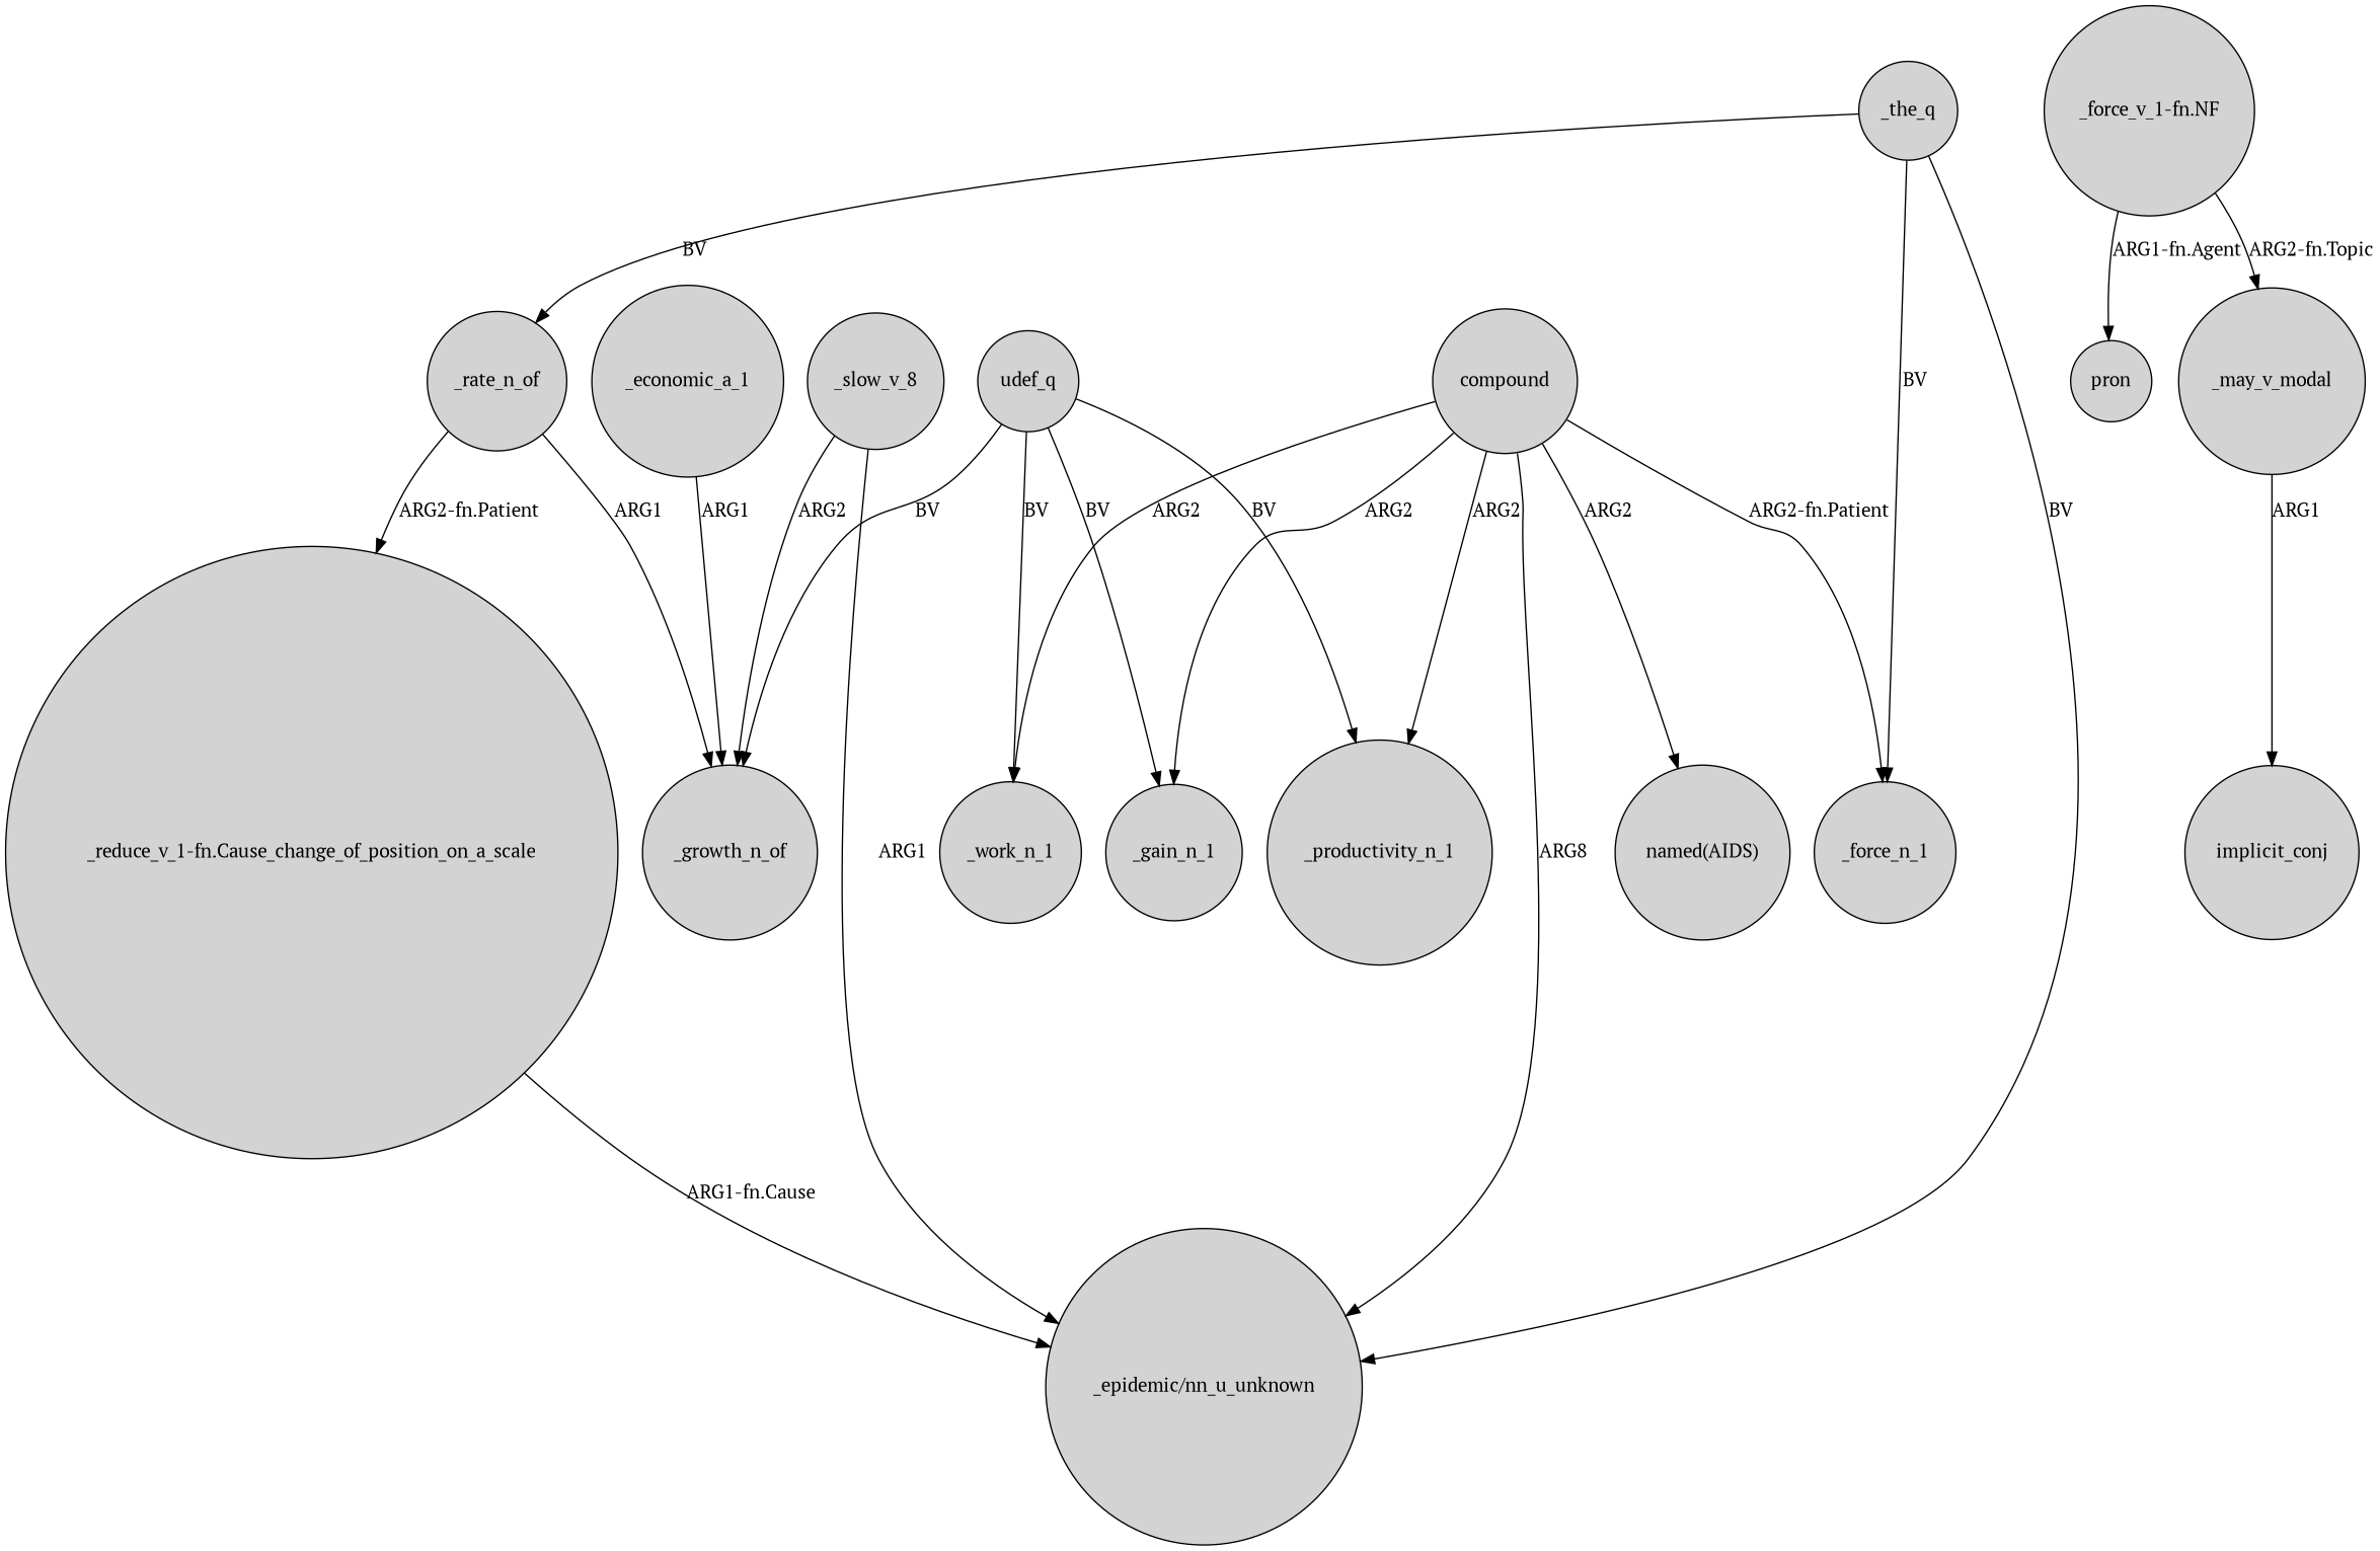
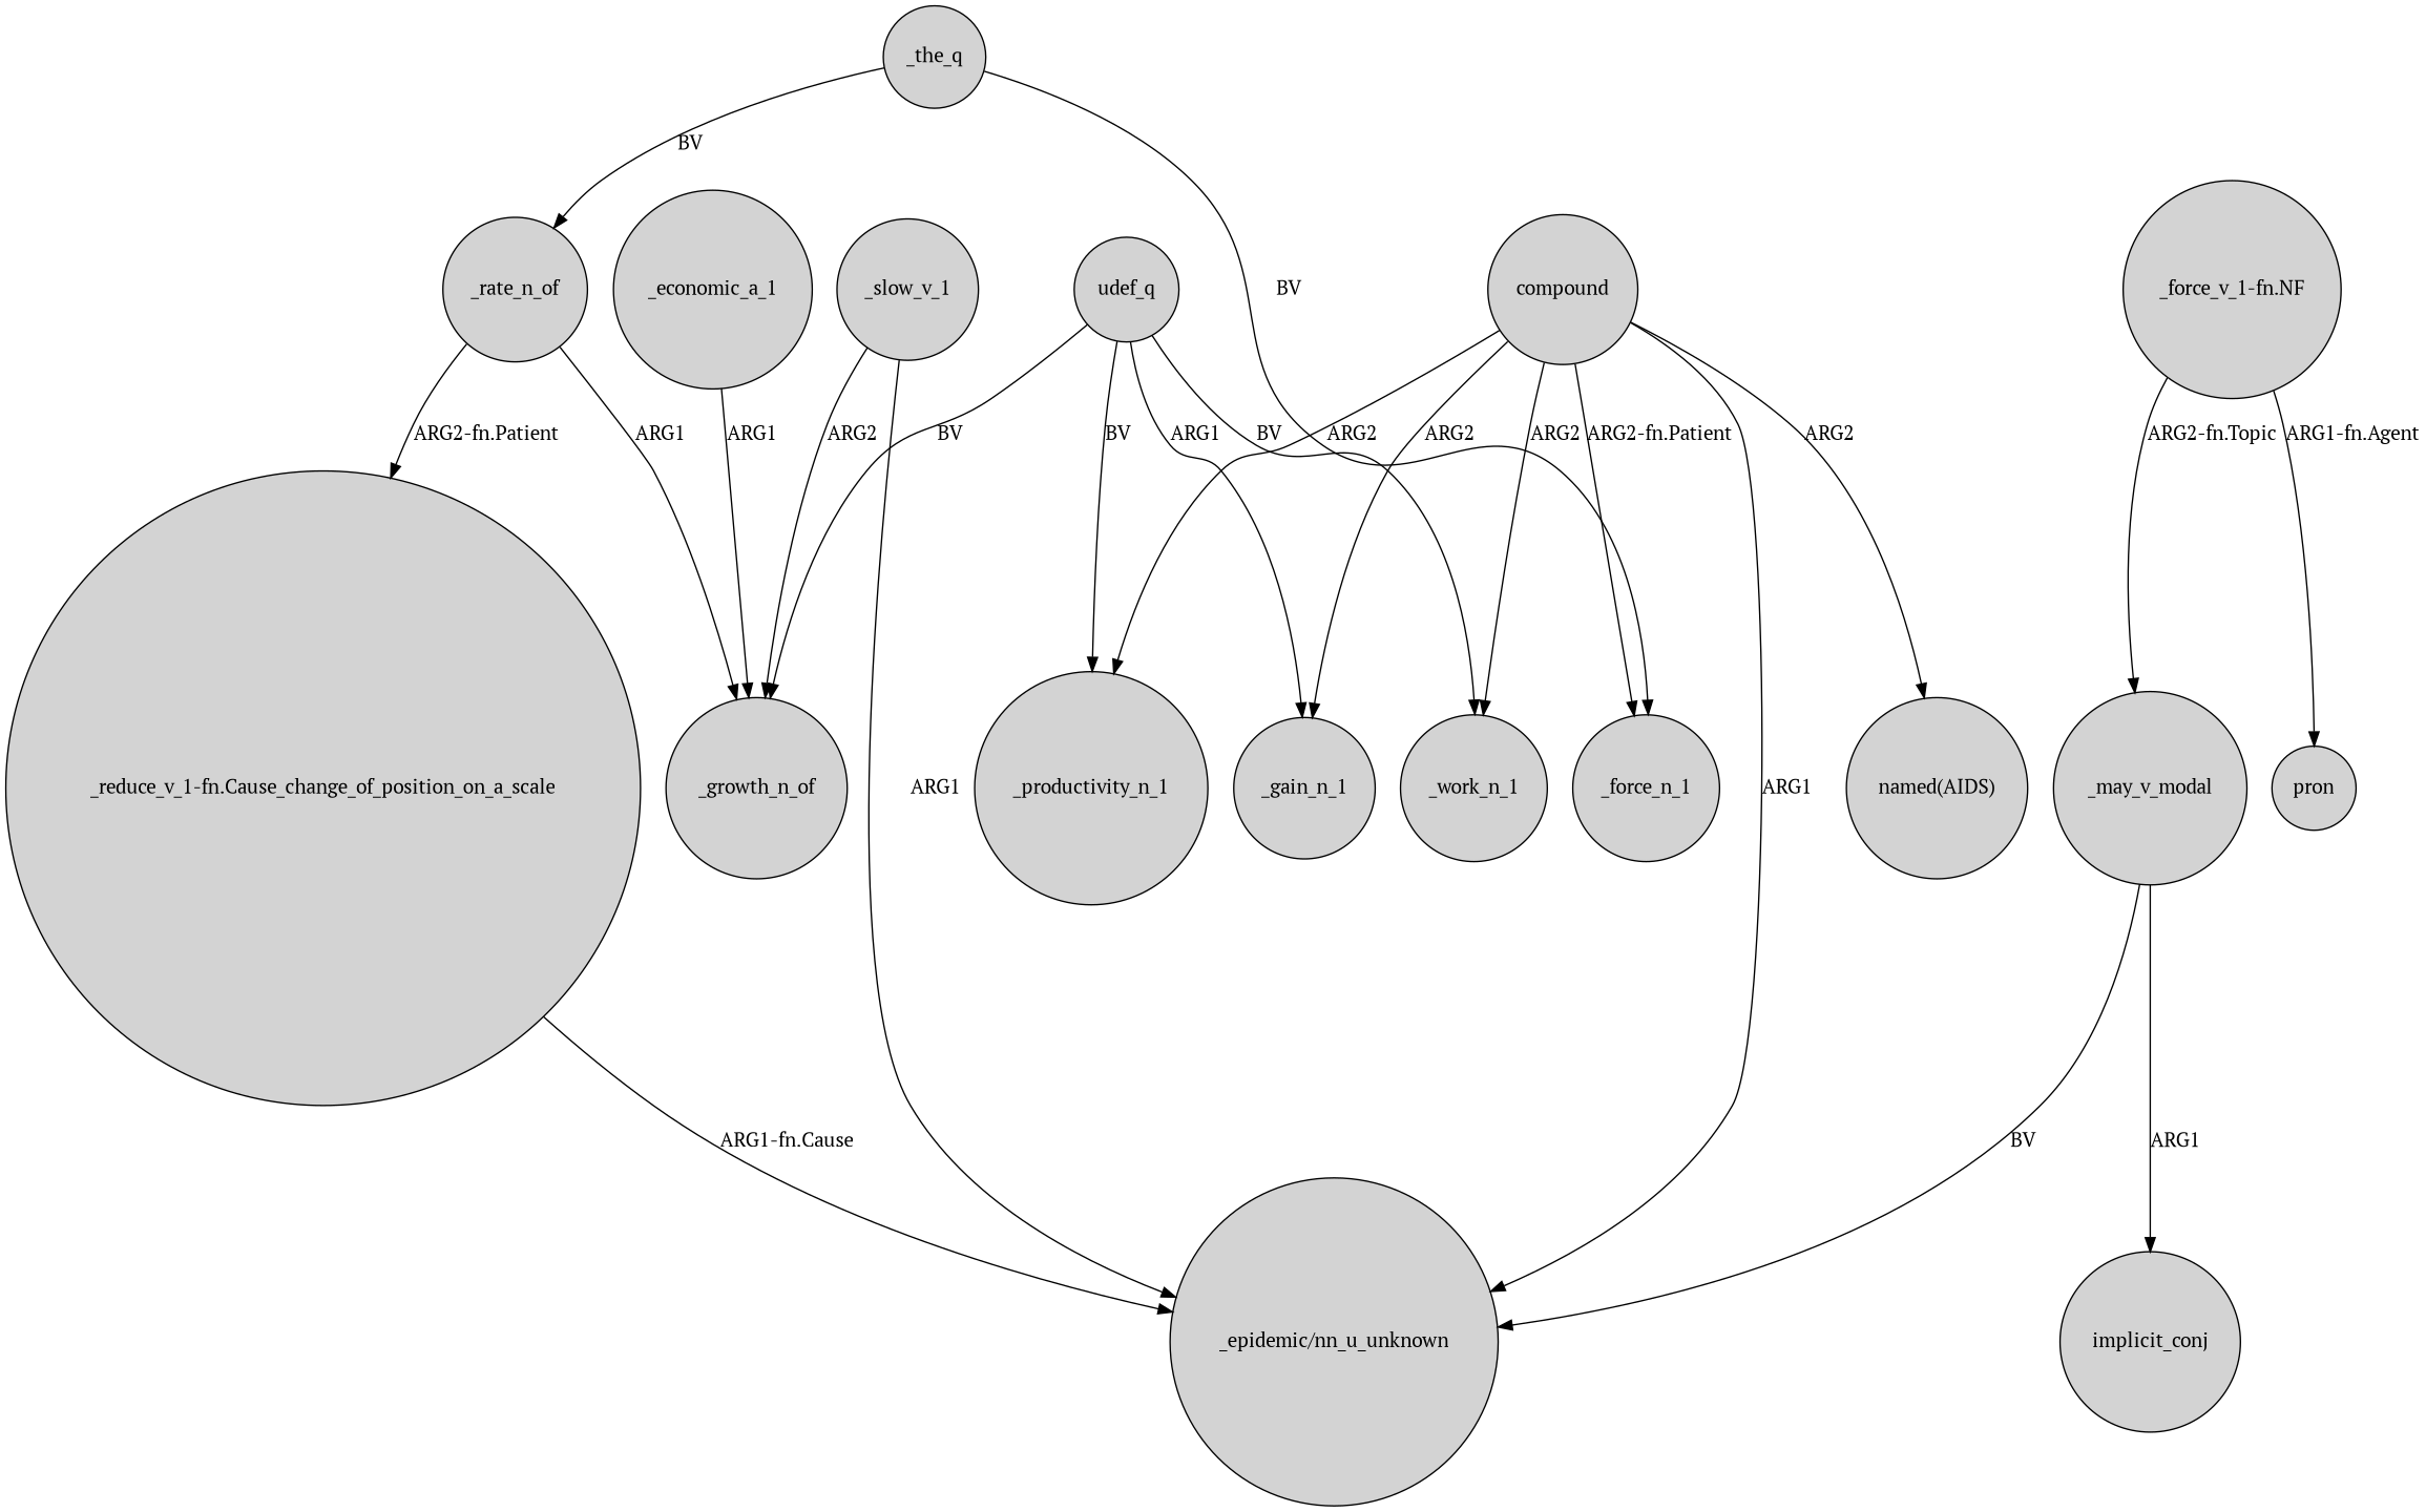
  digraph {
    fontname="PT Serif"
    node [fontname="PT Serif" shape=circle style=filled]
    edge [fontname="PT Serif"]
    _rate_n_of
    _growth_n_of
    "_reduce_v_1-fn.Cause_change_of_position_on_a_scale"
    compound
    _force_n_1
    _productivity_n_1
    "_epidemic/nn_u_unknown"
    "named(AIDS)"
    _gain_n_1
    _work_n_1
    n11 [label="_force_v_1-fn.NF"]
    pron
    _may_v_modal
    implicit_conj
    udef_q
    _economic_a_1
    _the_q
-   _slow_v_1 [label=_slow_v_8]
+   _slow_v_1
    _rate_n_of -> _growth_n_of [label=ARG1]
    _rate_n_of -> "_reduce_v_1-fn.Cause_change_of_position_on_a_scale" [label="ARG2-fn.Patient"]
    "_reduce_v_1-fn.Cause_change_of_position_on_a_scale" -> "_epidemic/nn_u_unknown" [label="ARG1-fn.Cause"]
    compound -> _force_n_1 [label="ARG2-fn.Patient"]
    compound -> _productivity_n_1 [label=ARG2]
-   compound -> "_epidemic/nn_u_unknown" [label=ARG8]
+   compound -> "_epidemic/nn_u_unknown" [label=ARG1]
    compound -> "named(AIDS)" [label=ARG2]
    compound -> _gain_n_1 [label=ARG2]
    compound -> _work_n_1 [label=ARG2]
    n11 -> pron [label="ARG1-fn.Agent"]
    n11 -> _may_v_modal [label="ARG2-fn.Topic"]
    _may_v_modal -> implicit_conj [label=ARG1]
    udef_q -> _growth_n_of [label=BV]
    udef_q -> _productivity_n_1 [label=BV]
-   udef_q -> _gain_n_1 [label=BV]
+   udef_q -> _gain_n_1 [label=ARG1]
    udef_q -> _work_n_1 [label=BV]
    _economic_a_1 -> _growth_n_of [label=ARG1]
    _the_q -> _rate_n_of [label=BV]
    _the_q -> _force_n_1 [label=BV]
-   _the_q -> "_epidemic/nn_u_unknown" [label=BV]
+   _may_v_modal -> "_epidemic/nn_u_unknown" [label=BV]
    _slow_v_1 -> _growth_n_of [label=ARG2]
    _slow_v_1 -> "_epidemic/nn_u_unknown" [label=ARG1]
  }
